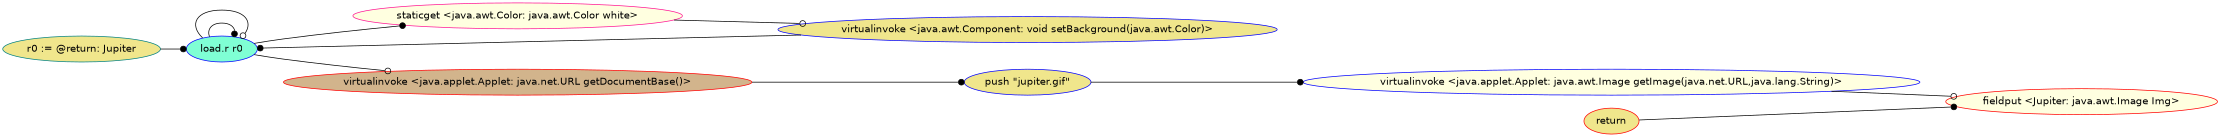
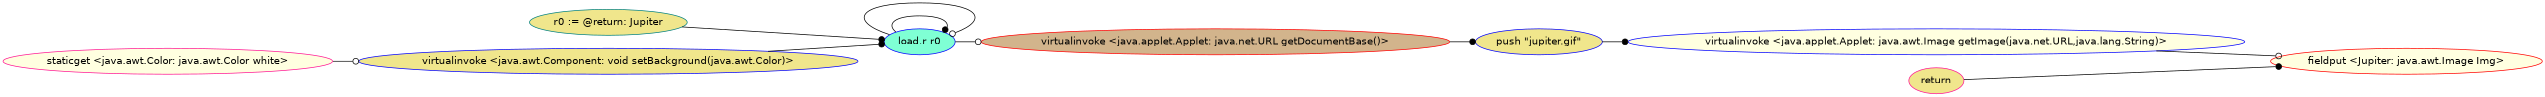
  digraph {
    fontname="DejaVu Sans"
    rankdir=LR
    node [color=blue fillcolor=khaki fontname="DejaVu Sans" style=filled]
    edge [arrowhead=dot fontname="DejaVu Sans"]
    n1 [color=teal label="r0 := @return: Jupiter"]
    "load.r r0" [fillcolor=aquamarine]
    "staticget <java.awt.Color: java.awt.Color white>" [color=deeppink fillcolor=lightyellow]
    "virtualinvoke <java.applet.Applet: java.net.URL getDocumentBase()>" [color=red fillcolor=tan]
    "virtualinvoke <java.awt.Component: void setBackground(java.awt.Color)>"
    "push \"jupiter.gif\""
    "virtualinvoke <java.applet.Applet: java.awt.Image getImage(java.net.URL,java.lang.String)>" [fillcolor=lightyellow]
    "fieldput <Jupiter: java.awt.Image Img>" [color=red fillcolor=lightyellow]
-   return [color=red]
+   return [color=deeppink]
    n1 -> "load.r r0"
    "load.r r0" -> "load.r r0"
    "load.r r0" -> "load.r r0" [arrowhead=odot]
-   "load.r r0" -> "staticget <java.awt.Color: java.awt.Color white>"
    "load.r r0" -> "virtualinvoke <java.applet.Applet: java.net.URL getDocumentBase()>" [arrowhead=odot]
    "staticget <java.awt.Color: java.awt.Color white>" -> "virtualinvoke <java.awt.Component: void setBackground(java.awt.Color)>" [arrowhead=odot]
    "virtualinvoke <java.applet.Applet: java.net.URL getDocumentBase()>" -> "push \"jupiter.gif\""
    "virtualinvoke <java.awt.Component: void setBackground(java.awt.Color)>" -> "load.r r0"
    "push \"jupiter.gif\"" -> "virtualinvoke <java.applet.Applet: java.awt.Image getImage(java.net.URL,java.lang.String)>"
    "virtualinvoke <java.applet.Applet: java.awt.Image getImage(java.net.URL,java.lang.String)>" -> "fieldput <Jupiter: java.awt.Image Img>" [arrowhead=odot]
    return -> "fieldput <Jupiter: java.awt.Image Img>"
  }
